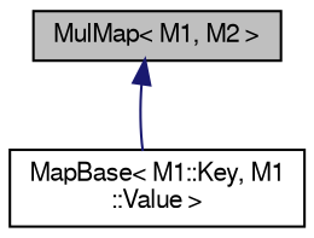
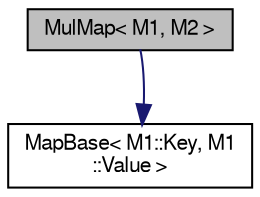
  digraph {
    node [color=black fontname=FreeSans fontsize=10 shape=record style=filled]
    n1 [fillcolor=grey75 fontcolor=black height=0.2 label="MulMap\< M1, M2 \>" width=0.4]
    n2 [fillcolor=white height=0.2 label="MapBase\< M1::Key, M1\l::Value \>" width=0.4]
-   n1 -> n2 [color=midnightblue dir=back fontname=FreeSans fontsize=10 labelfontname=FreeSans labelfontsize=10 style=solid]
+   n2 -> n1 [color=midnightblue dir=back fontname=FreeSans fontsize=10 labelfontname=FreeSans labelfontsize=10 style=solid]
  }
